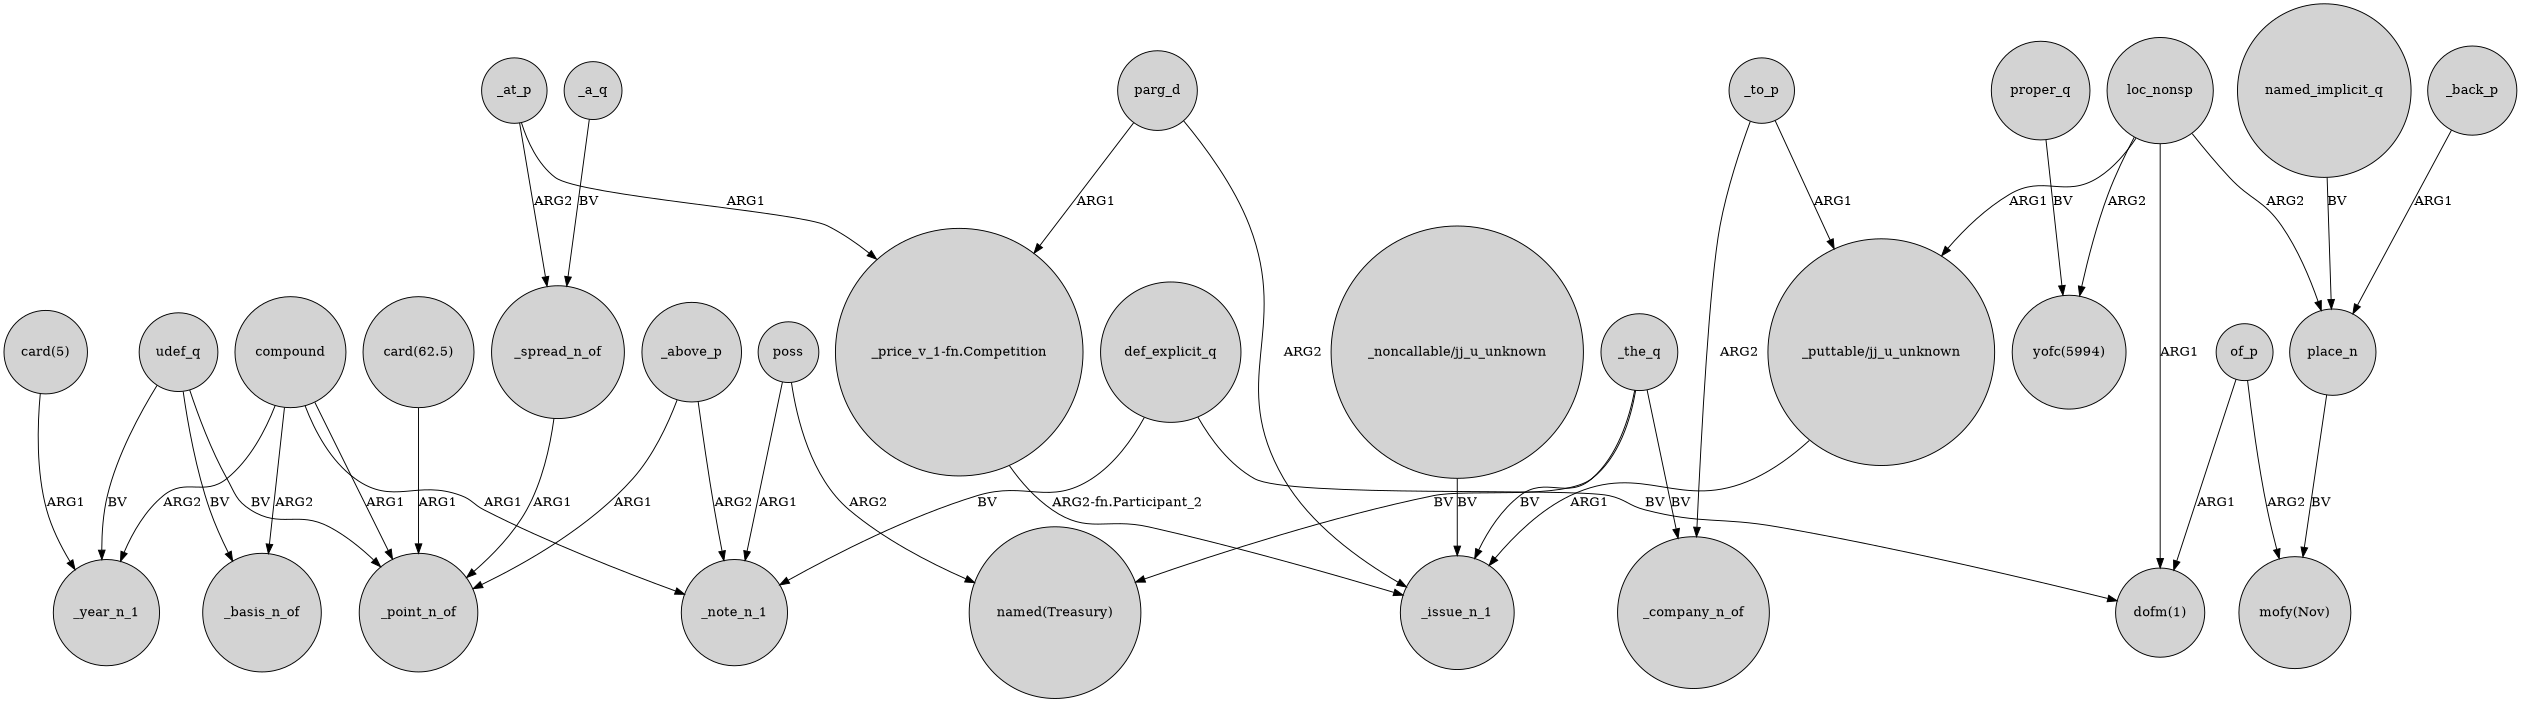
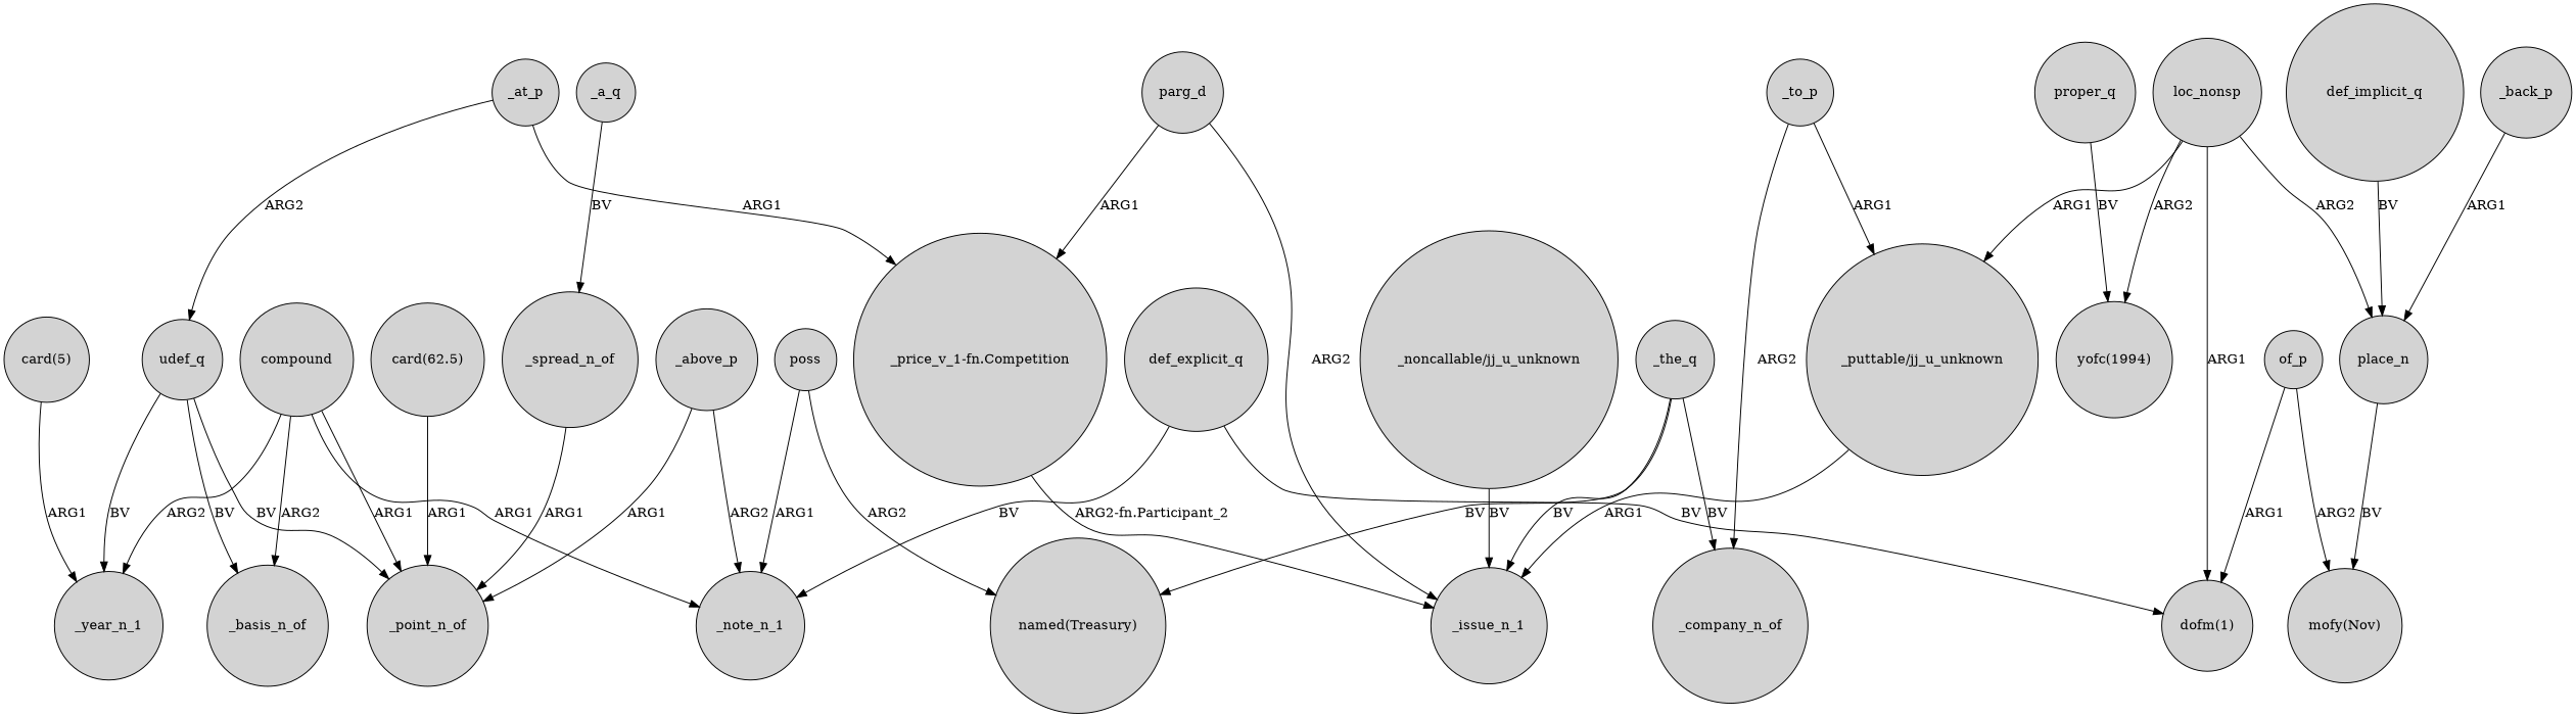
  digraph {
    node [shape=circle style=filled]
    "_puttable/jj_u_unknown"
    _issue_n_1
    loc_nonsp
    place_n
-   "yofc(1994)" [label="yofc(5994)"]
+   "yofc(1994)"
    "dofm(1)"
    "mofy(Nov)"
    "_noncallable/jj_u_unknown"
-   def_implicit_q [label=named_implicit_q]
+   def_implicit_q
    udef_q
    _basis_n_of
    _point_n_of
    _year_n_1
    of_p
    poss
    "named(Treasury)"
    _note_n_1
    _above_p
    _at_p
    "_price_v_1-fn.Competition"
    _spread_n_of
    _to_p
    _company_n_of
    def_explicit_q
    compound
    _back_p
    "card(62.5)"
    "card(5)"
    _the_q
    parg_d
    _a_q
    proper_q
    "_puttable/jj_u_unknown" -> _issue_n_1 [label=ARG1]
    loc_nonsp -> "_puttable/jj_u_unknown" [label=ARG1]
    loc_nonsp -> place_n [label=ARG2]
    loc_nonsp -> "yofc(1994)" [label=ARG2]
    loc_nonsp -> "dofm(1)" [label=ARG1]
    place_n -> "mofy(Nov)" [label=BV]
    "_noncallable/jj_u_unknown" -> _issue_n_1 [label=BV]
    def_implicit_q -> place_n [label=BV]
    udef_q -> _basis_n_of [label=BV]
    udef_q -> _point_n_of [label=BV]
    udef_q -> _year_n_1 [label=BV]
    of_p -> "dofm(1)" [label=ARG1]
    of_p -> "mofy(Nov)" [label=ARG2]
    poss -> "named(Treasury)" [label=ARG2]
    poss -> _note_n_1 [label=ARG1]
    _above_p -> _point_n_of [label=ARG1]
    _above_p -> _note_n_1 [label=ARG2]
    _at_p -> "_price_v_1-fn.Competition" [label=ARG1]
-   _at_p -> _spread_n_of [label=ARG2]
+   _at_p -> udef_q [label=ARG2]
    "_price_v_1-fn.Competition" -> _issue_n_1 [label="ARG2-fn.Participant_2"]
    _spread_n_of -> _point_n_of [label=ARG1]
    _to_p -> "_puttable/jj_u_unknown" [label=ARG1]
    _to_p -> _company_n_of [label=ARG2]
    def_explicit_q -> "dofm(1)" [label=BV]
    def_explicit_q -> _note_n_1 [label=BV]
    compound -> _basis_n_of [label=ARG2]
    compound -> _point_n_of [label=ARG1]
    compound -> _year_n_1 [label=ARG2]
    compound -> _note_n_1 [label=ARG1]
    _back_p -> place_n [label=ARG1]
    "card(62.5)" -> _point_n_of [label=ARG1]
    "card(5)" -> _year_n_1 [label=ARG1]
    _the_q -> _issue_n_1 [label=BV]
    _the_q -> "named(Treasury)" [label=BV]
    _the_q -> _company_n_of [label=BV]
    parg_d -> _issue_n_1 [label=ARG2]
    parg_d -> "_price_v_1-fn.Competition" [label=ARG1]
    _a_q -> _spread_n_of [label=BV]
    proper_q -> "yofc(1994)" [label=BV]
  }
